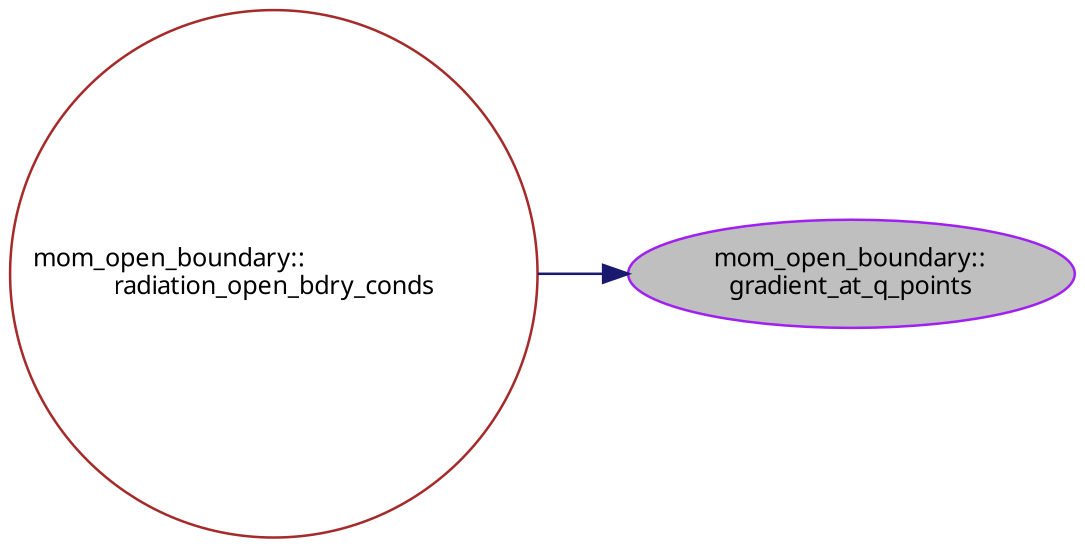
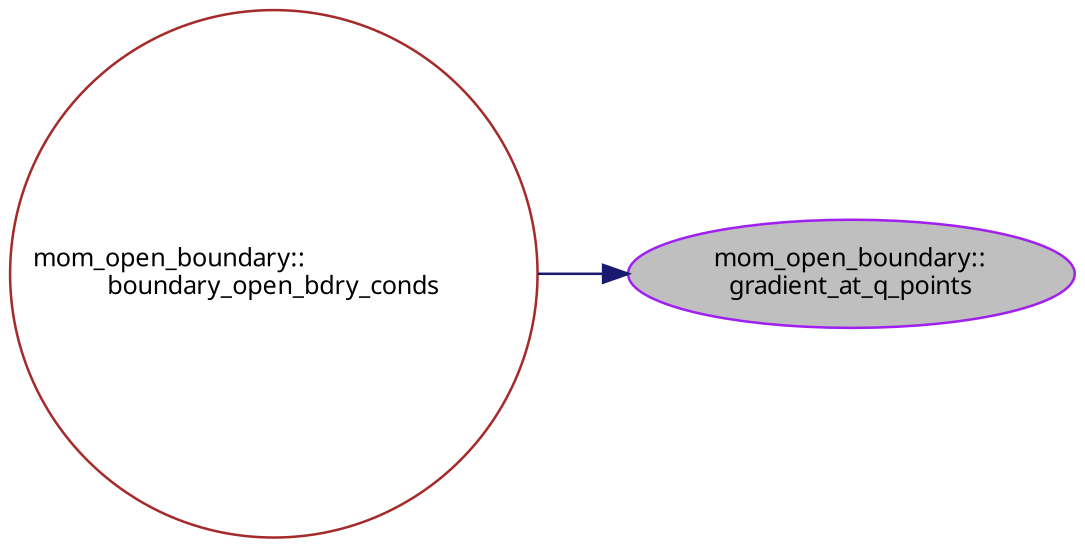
  digraph {
    rankdir=RL
    fontname="Noto Sans"
    node [fontname="Noto Sans" fontsize=10 style=filled]
    n1 [color=purple fillcolor=grey75 fontcolor=black height=0.2 label="mom_open_boundary::\lgradient_at_q_points" shape=ellipse width=0.4]
-   n2 [color=brown fillcolor=white height=0.2 label="mom_open_boundary::\lradiation_open_bdry_conds" shape=circle width=0.4]
+   n2 [color=brown fillcolor=white height=0.2 label="mom_open_boundary::\lboundary_open_bdry_conds" shape=circle width=0.4]
    n1 -> n2 [color=midnightblue dir=back fontname="Noto Sans" fontsize=10 labelfontname=Helvetica labelfontsize=10 style=solid]
  }
